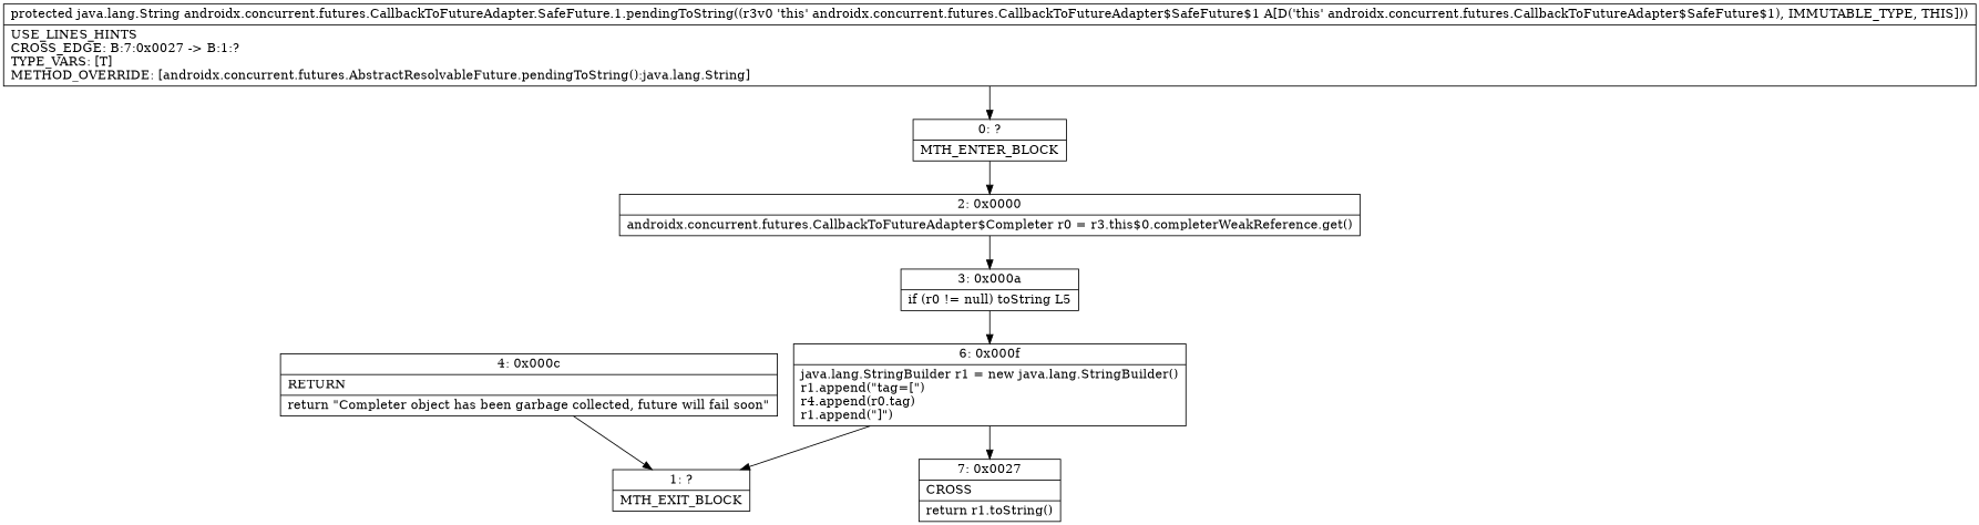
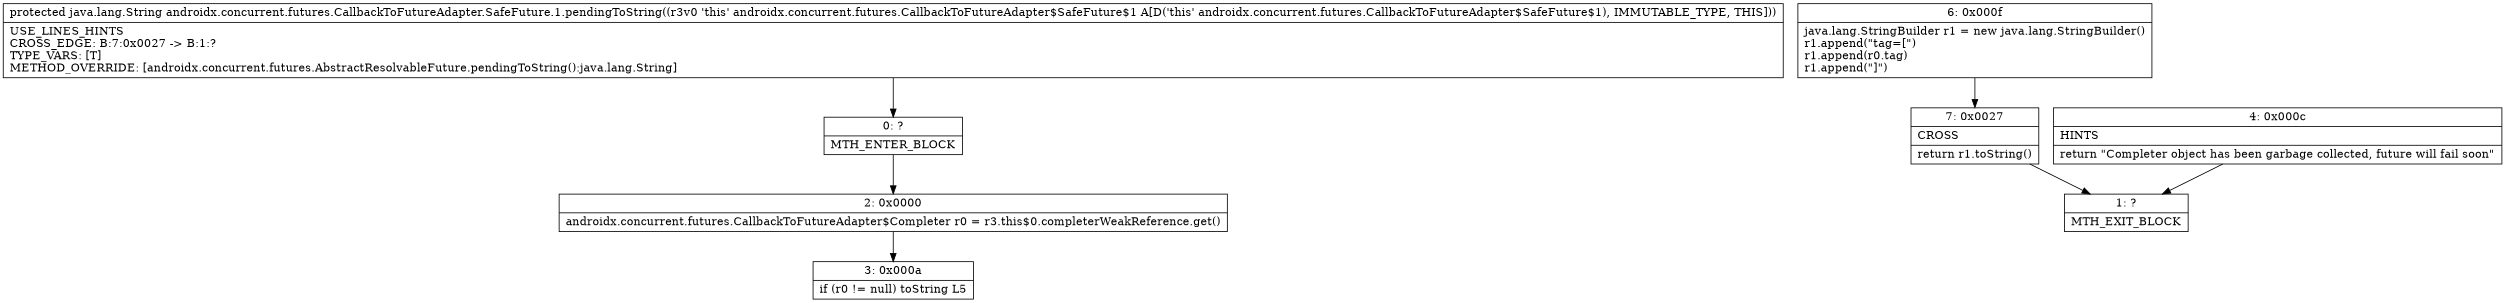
  digraph {
    node [shape=record]
    n1 [label="{0\:\ ?|MTH_ENTER_BLOCK\l}"]
    n2 [label="{2\:\ 0x0000|androidx.concurrent.futures.CallbackToFutureAdapter$Completer r0 = r3.this$0.completerWeakReference.get()\l}"]
    n3 [label="{3\:\ 0x000a|if (r0 != null) toString L5\l}"]
-   n4 [label="{6\:\ 0x000f|java.lang.StringBuilder r1 = new java.lang.StringBuilder()\lr1.append(\"tag=[\")\lr4.append(r0.tag)\lr1.append(\"]\")\l}"]
-   n5 [label="{4\:\ 0x000c|RETURN\l|return \"Completer object has been garbage collected, future will fail soon\"\l}"]
+   n4 [label="{6\:\ 0x000f|java.lang.StringBuilder r1 = new java.lang.StringBuilder()\lr1.append(\"tag=[\")\lr1.append(r0.tag)\lr1.append(\"]\")\l}"]
+   n5 [label="{4\:\ 0x000c|HINTS\l|return \"Completer object has been garbage collected, future will fail soon\"\l}"]
    n6 [label="{1\:\ ?|MTH_EXIT_BLOCK\l}"]
    n7 [label="{7\:\ 0x0027|CROSS\l|return r1.toString()\l}"]
    n8 [label="{protected java.lang.String androidx.concurrent.futures.CallbackToFutureAdapter.SafeFuture.1.pendingToString((r3v0 'this' androidx.concurrent.futures.CallbackToFutureAdapter$SafeFuture$1 A[D('this' androidx.concurrent.futures.CallbackToFutureAdapter$SafeFuture$1), IMMUTABLE_TYPE, THIS]))  | USE_LINES_HINTS\lCROSS_EDGE: B:7:0x0027 \-\> B:1:?\lTYPE_VARS: [T]\lMETHOD_OVERRIDE: [androidx.concurrent.futures.AbstractResolvableFuture.pendingToString():java.lang.String]\l}"]
    n1 -> n2
    n2 -> n3
-   n3 -> n4
    n4 -> n7
    n5 -> n6
-   n4 -> n6
+   n7 -> n6
    n8 -> n1
  }
